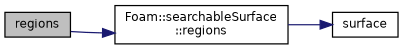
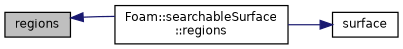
  digraph {
    rankdir=LR
    node [color=black fontname=Helvetica fontsize=10 shape=record]
    edge [color=midnightblue fontname=Helvetica fontsize=10 labelfontname=Helvetica labelfontsize=10 style=solid]
    n1 [fillcolor=grey75 fontcolor=black height=0.2 label=regions style=filled width=0.4]
    n2 [height=0.2 label="Foam::searchableSurface\l::regions" width=0.4]
    n3 [height=0.2 label=surface width=0.4]
-   n1 -> n2
+   n2 -> n1
    n2 -> n3
  }
